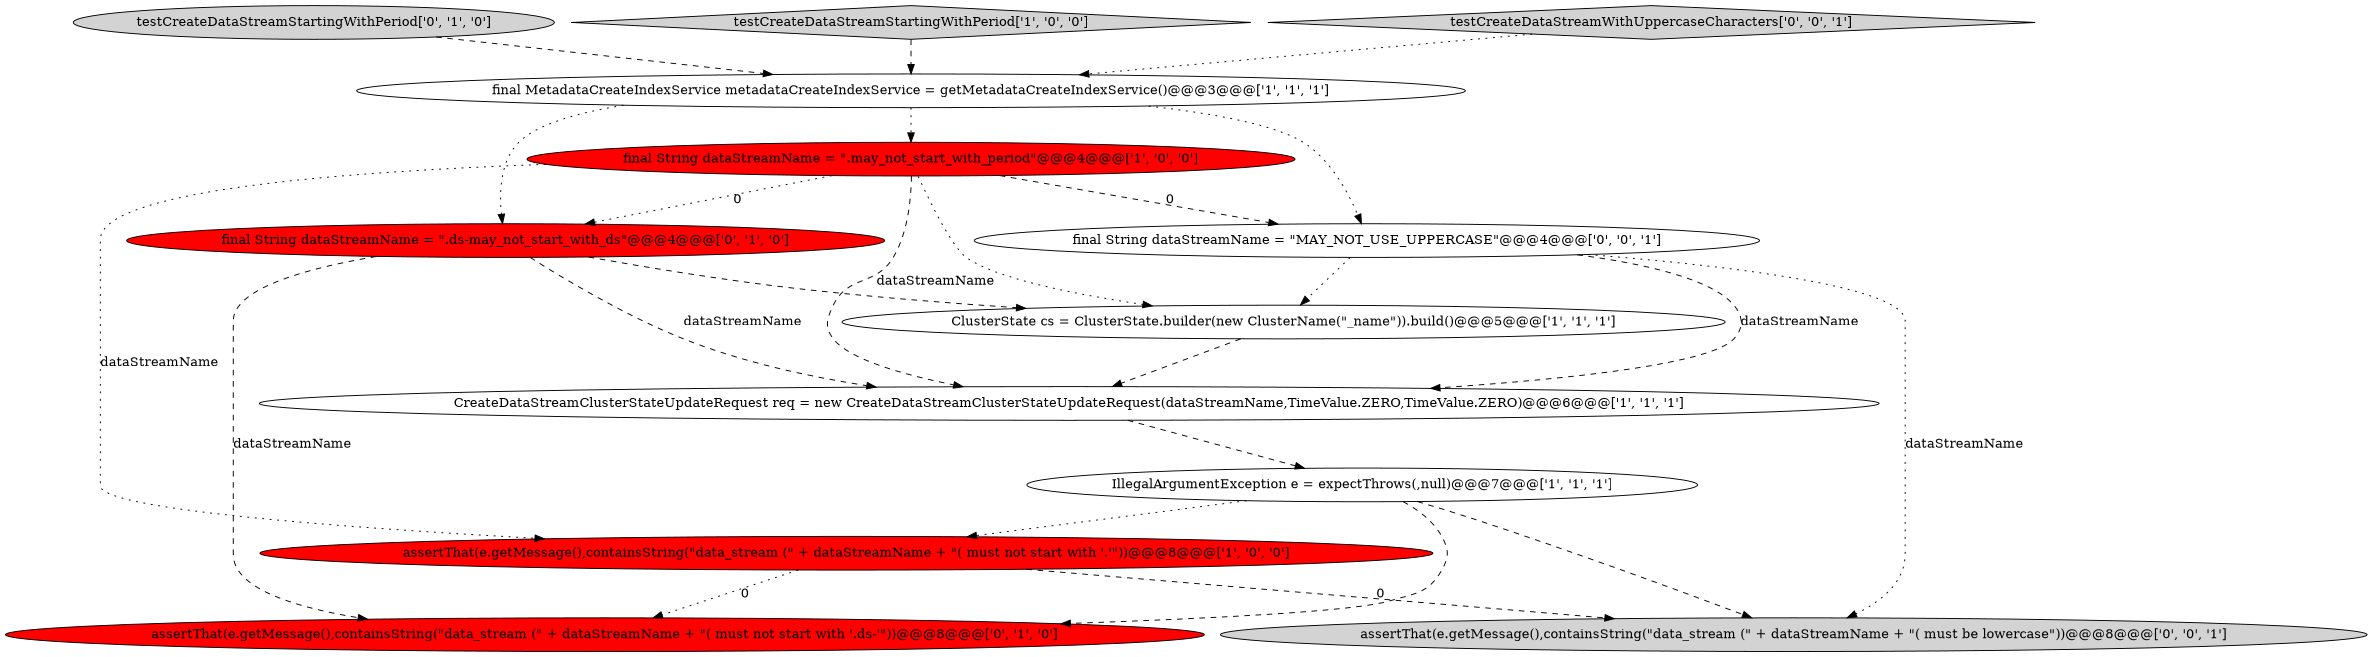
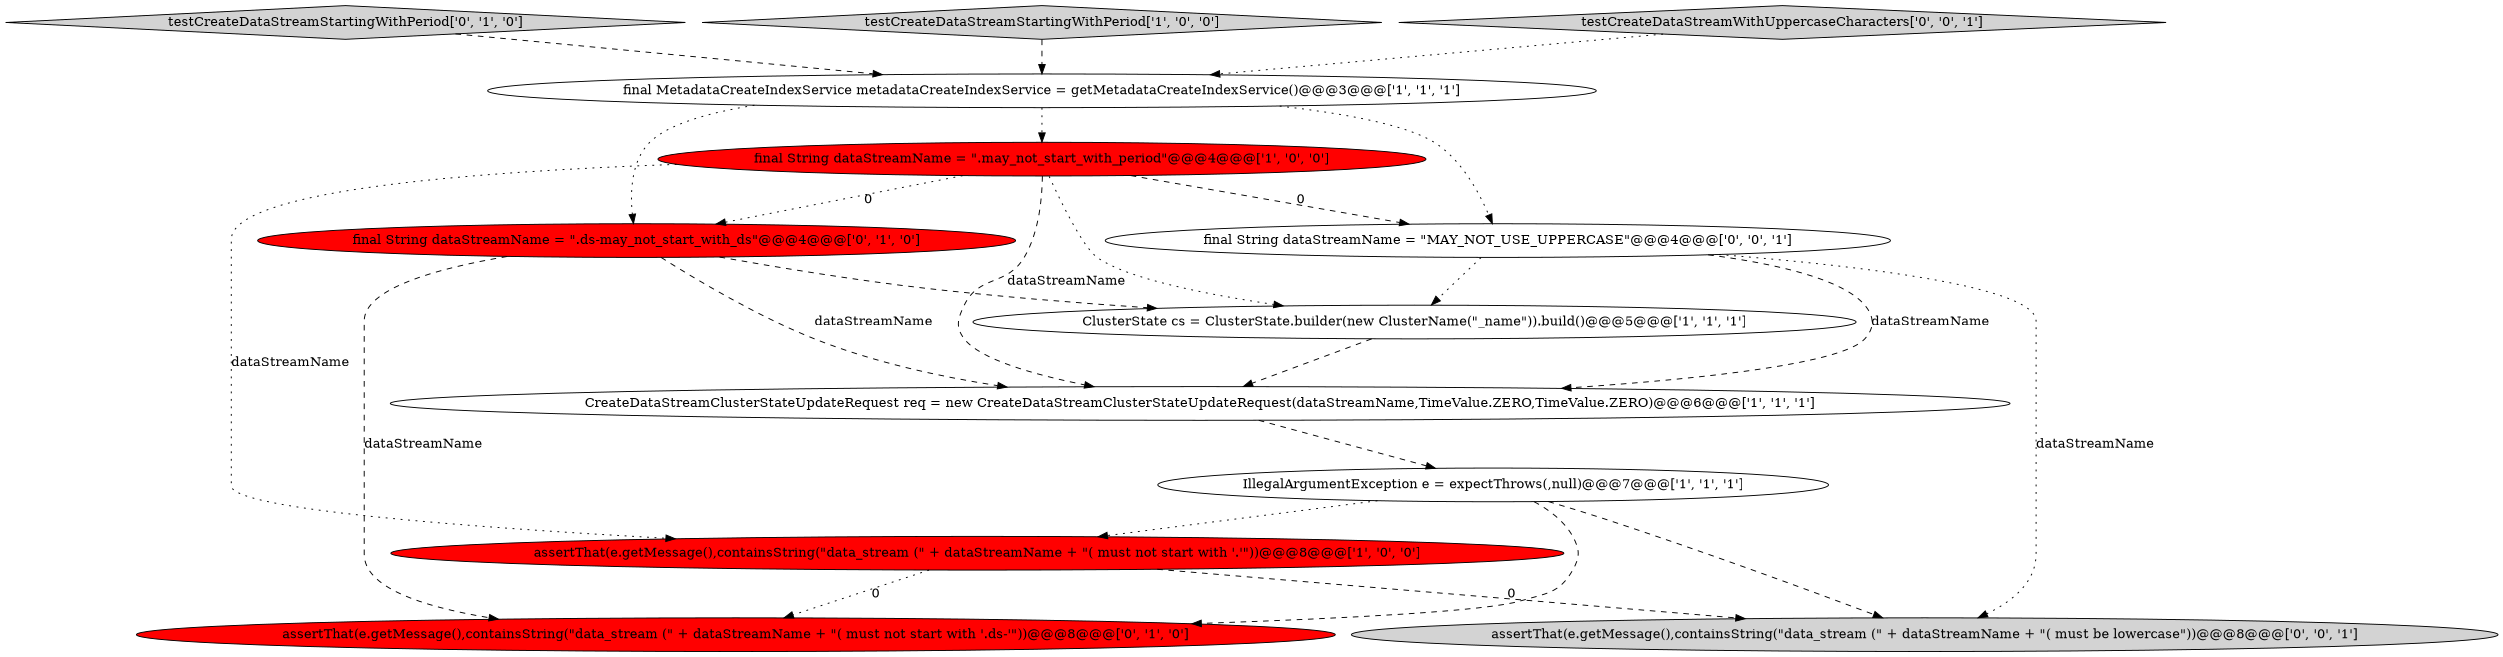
  digraph {
    node [fillcolor=white shape=ellipse style=filled]
    edge [style=dashed]
    n1 [label="final String dataStreamName = \"MAY_NOT_USE_UPPERCASE\"@@@4@@@['0', '0', '1']"]
    n2 [fillcolor=lightgray label="assertThat(e.getMessage(),containsString(\"data_stream (\" + dataStreamName + \"( must be lowercase\"))@@@8@@@['0', '0', '1']"]
    n3 [label="ClusterState cs = ClusterState.builder(new ClusterName(\"_name\")).build()@@@5@@@['1', '1', '1']"]
    n4 [label="CreateDataStreamClusterStateUpdateRequest req = new CreateDataStreamClusterStateUpdateRequest(dataStreamName,TimeValue.ZERO,TimeValue.ZERO)@@@6@@@['1', '1', '1']"]
    n5 [fillcolor=red label="final String dataStreamName = \".ds-may_not_start_with_ds\"@@@4@@@['0', '1', '0']"]
    n6 [fillcolor=red label="assertThat(e.getMessage(),containsString(\"data_stream (\" + dataStreamName + \"( must not start with '.ds-'\"))@@@8@@@['0', '1', '0']"]
    n7 [fillcolor=red label="final String dataStreamName = \".may_not_start_with_period\"@@@4@@@['1', '0', '0']"]
    n8 [fillcolor=red label="assertThat(e.getMessage(),containsString(\"data_stream (\" + dataStreamName + \"( must not start with '.'\"))@@@8@@@['1', '0', '0']"]
-   n9 [fillcolor=lightgray label="testCreateDataStreamStartingWithPeriod['0', '1', '0']"]
+   n9 [fillcolor=lightgray label="testCreateDataStreamStartingWithPeriod['0', '1', '0']" shape=diamond]
    n10 [label="final MetadataCreateIndexService metadataCreateIndexService = getMetadataCreateIndexService()@@@3@@@['1', '1', '1']"]
    n11 [fillcolor=lightgray label="testCreateDataStreamStartingWithPeriod['1', '0', '0']" shape=diamond]
    n12 [fillcolor=lightgray label="testCreateDataStreamWithUppercaseCharacters['0', '0', '1']" shape=diamond]
    n13 [label="IllegalArgumentException e = expectThrows(,null)@@@7@@@['1', '1', '1']"]
    n1 -> n2 [label=dataStreamName style=dotted]
    n1 -> n3 [style=dotted]
    n1 -> n4 [label=dataStreamName]
    n3 -> n4
    n4 -> n13
    n5 -> n3
    n5 -> n4 [label=dataStreamName]
    n5 -> n6 [label=dataStreamName]
    n7 -> n1 [label=0]
    n7 -> n3 [style=dotted]
    n7 -> n4 [label=dataStreamName]
    n7 -> n5 [label=0 style=dotted]
    n7 -> n8 [label=dataStreamName style=dotted]
    n8 -> n2 [label=0]
    n8 -> n6 [label=0 style=dotted]
    n9 -> n10
    n10 -> n1 [style=dotted]
    n10 -> n5 [style=dotted]
    n10 -> n7 [style=dotted]
    n11 -> n10
    n12 -> n10 [style=dotted]
    n13 -> n2
    n13 -> n6
    n13 -> n8 [style=dotted]
  }
